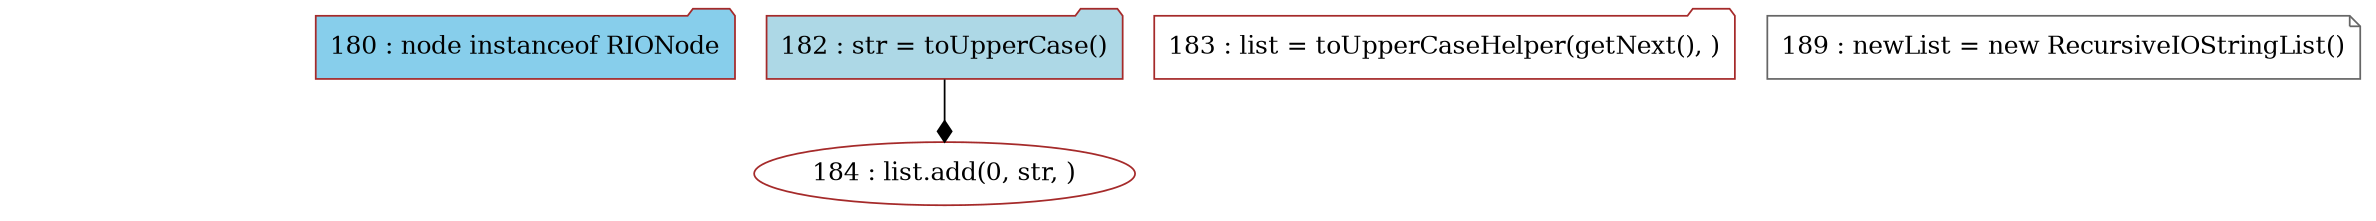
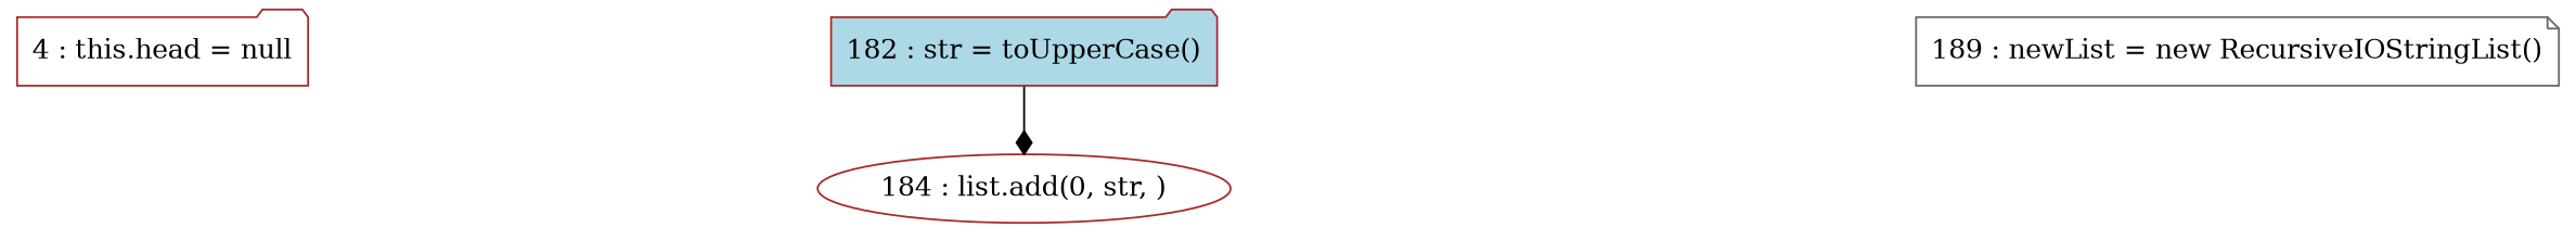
  digraph {
    node [style=filled fillcolor=white color=brown shape=folder]
-   "180 : node instanceof RIONode" [fillcolor=skyblue]
+   "4 : this.head = null"
    "182 : str = toUpperCase()" [fillcolor=lightblue]
    "184 : list.add(0, str, )" [shape=ellipse]
-   "183 : list = toUpperCaseHelper(getNext(), )"
    "189 : newList = new RecursiveIOStringList()" [color=gray40 shape=note]
    "182 : str = toUpperCase()" -> "184 : list.add(0, str, )" [arrowhead=diamond]
  }
